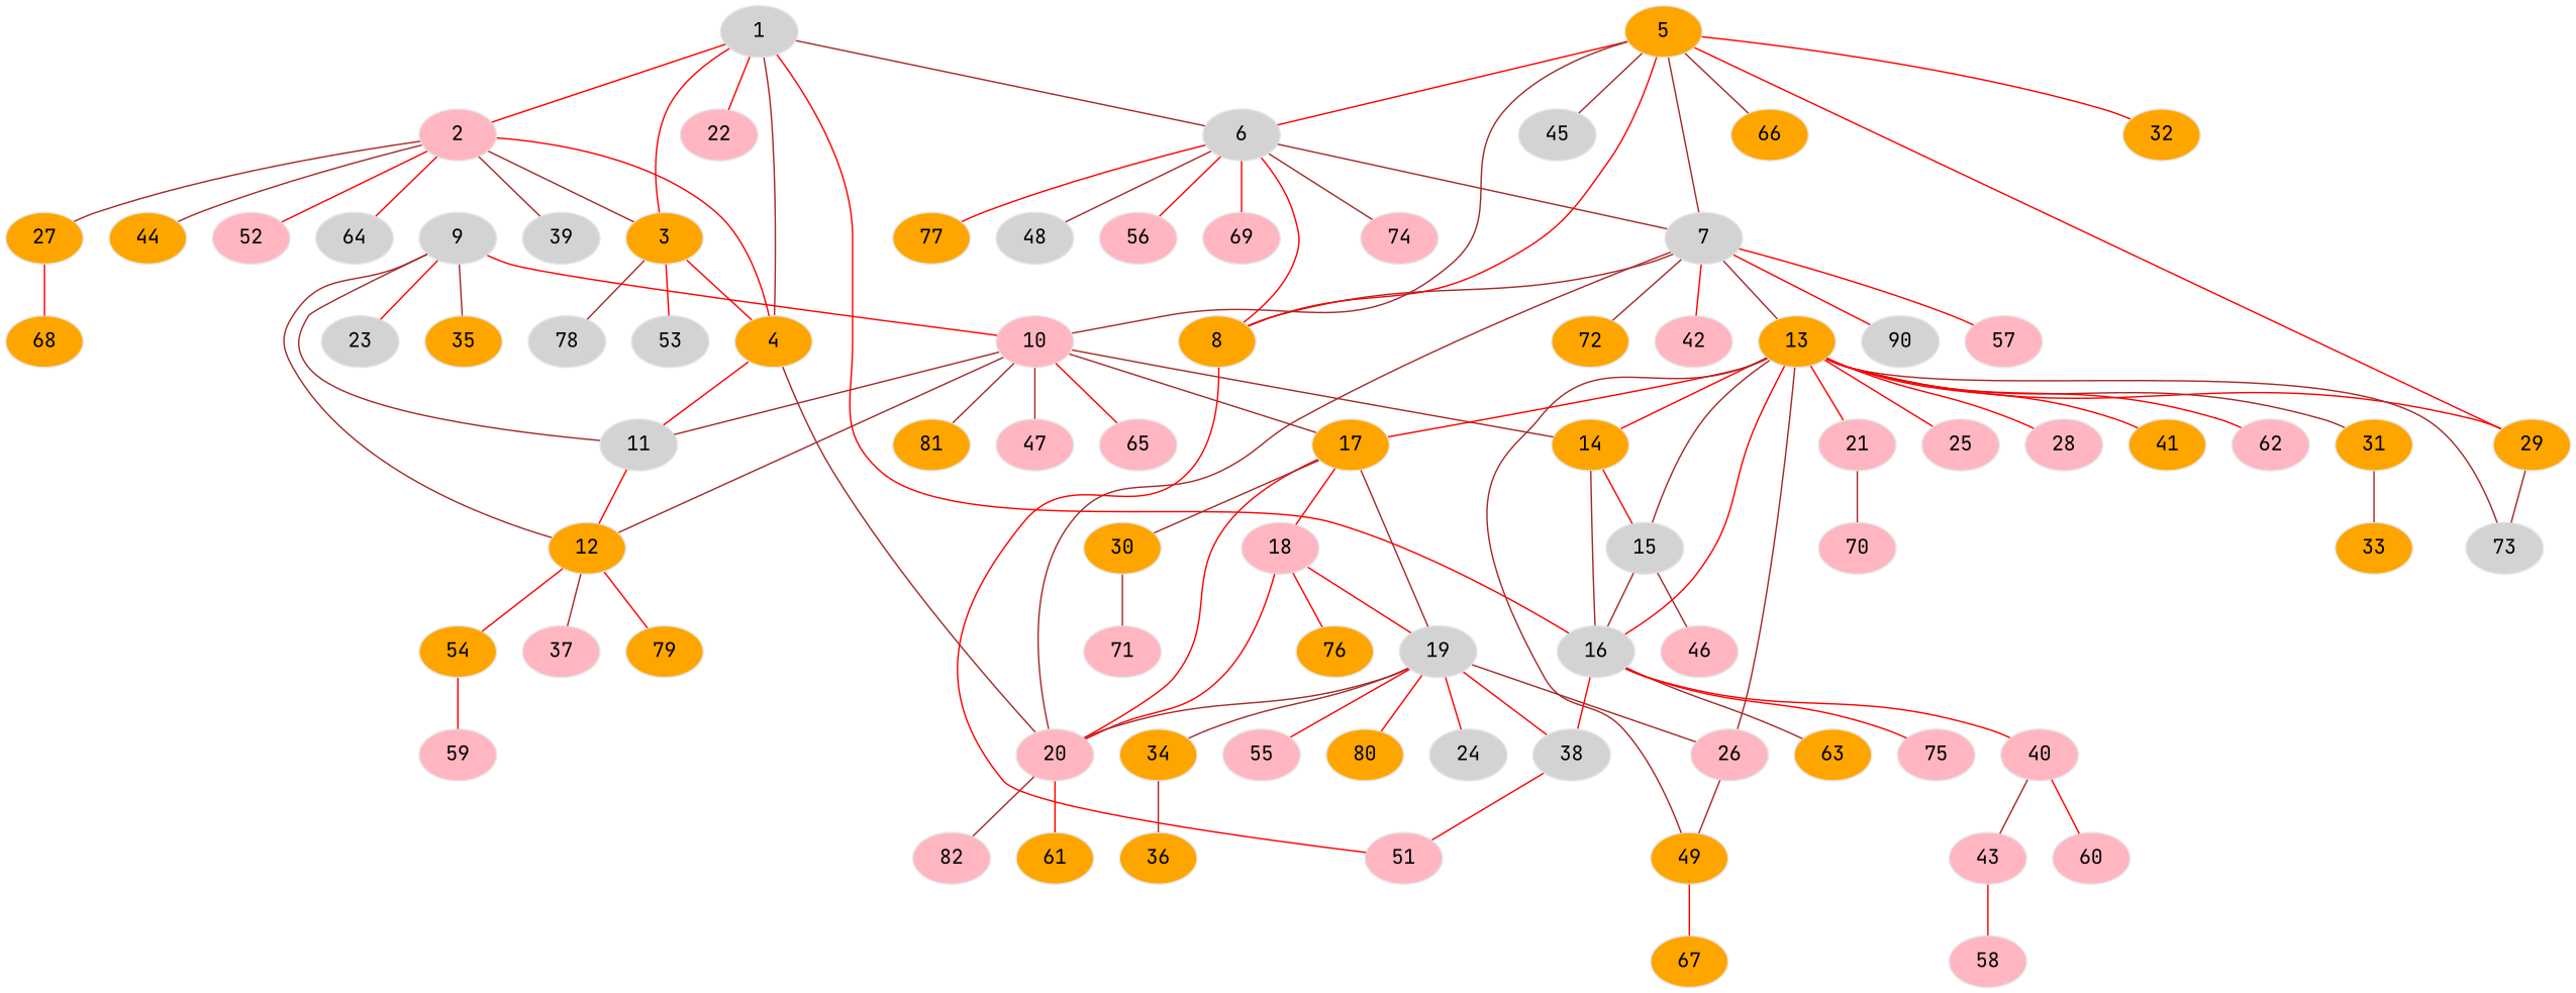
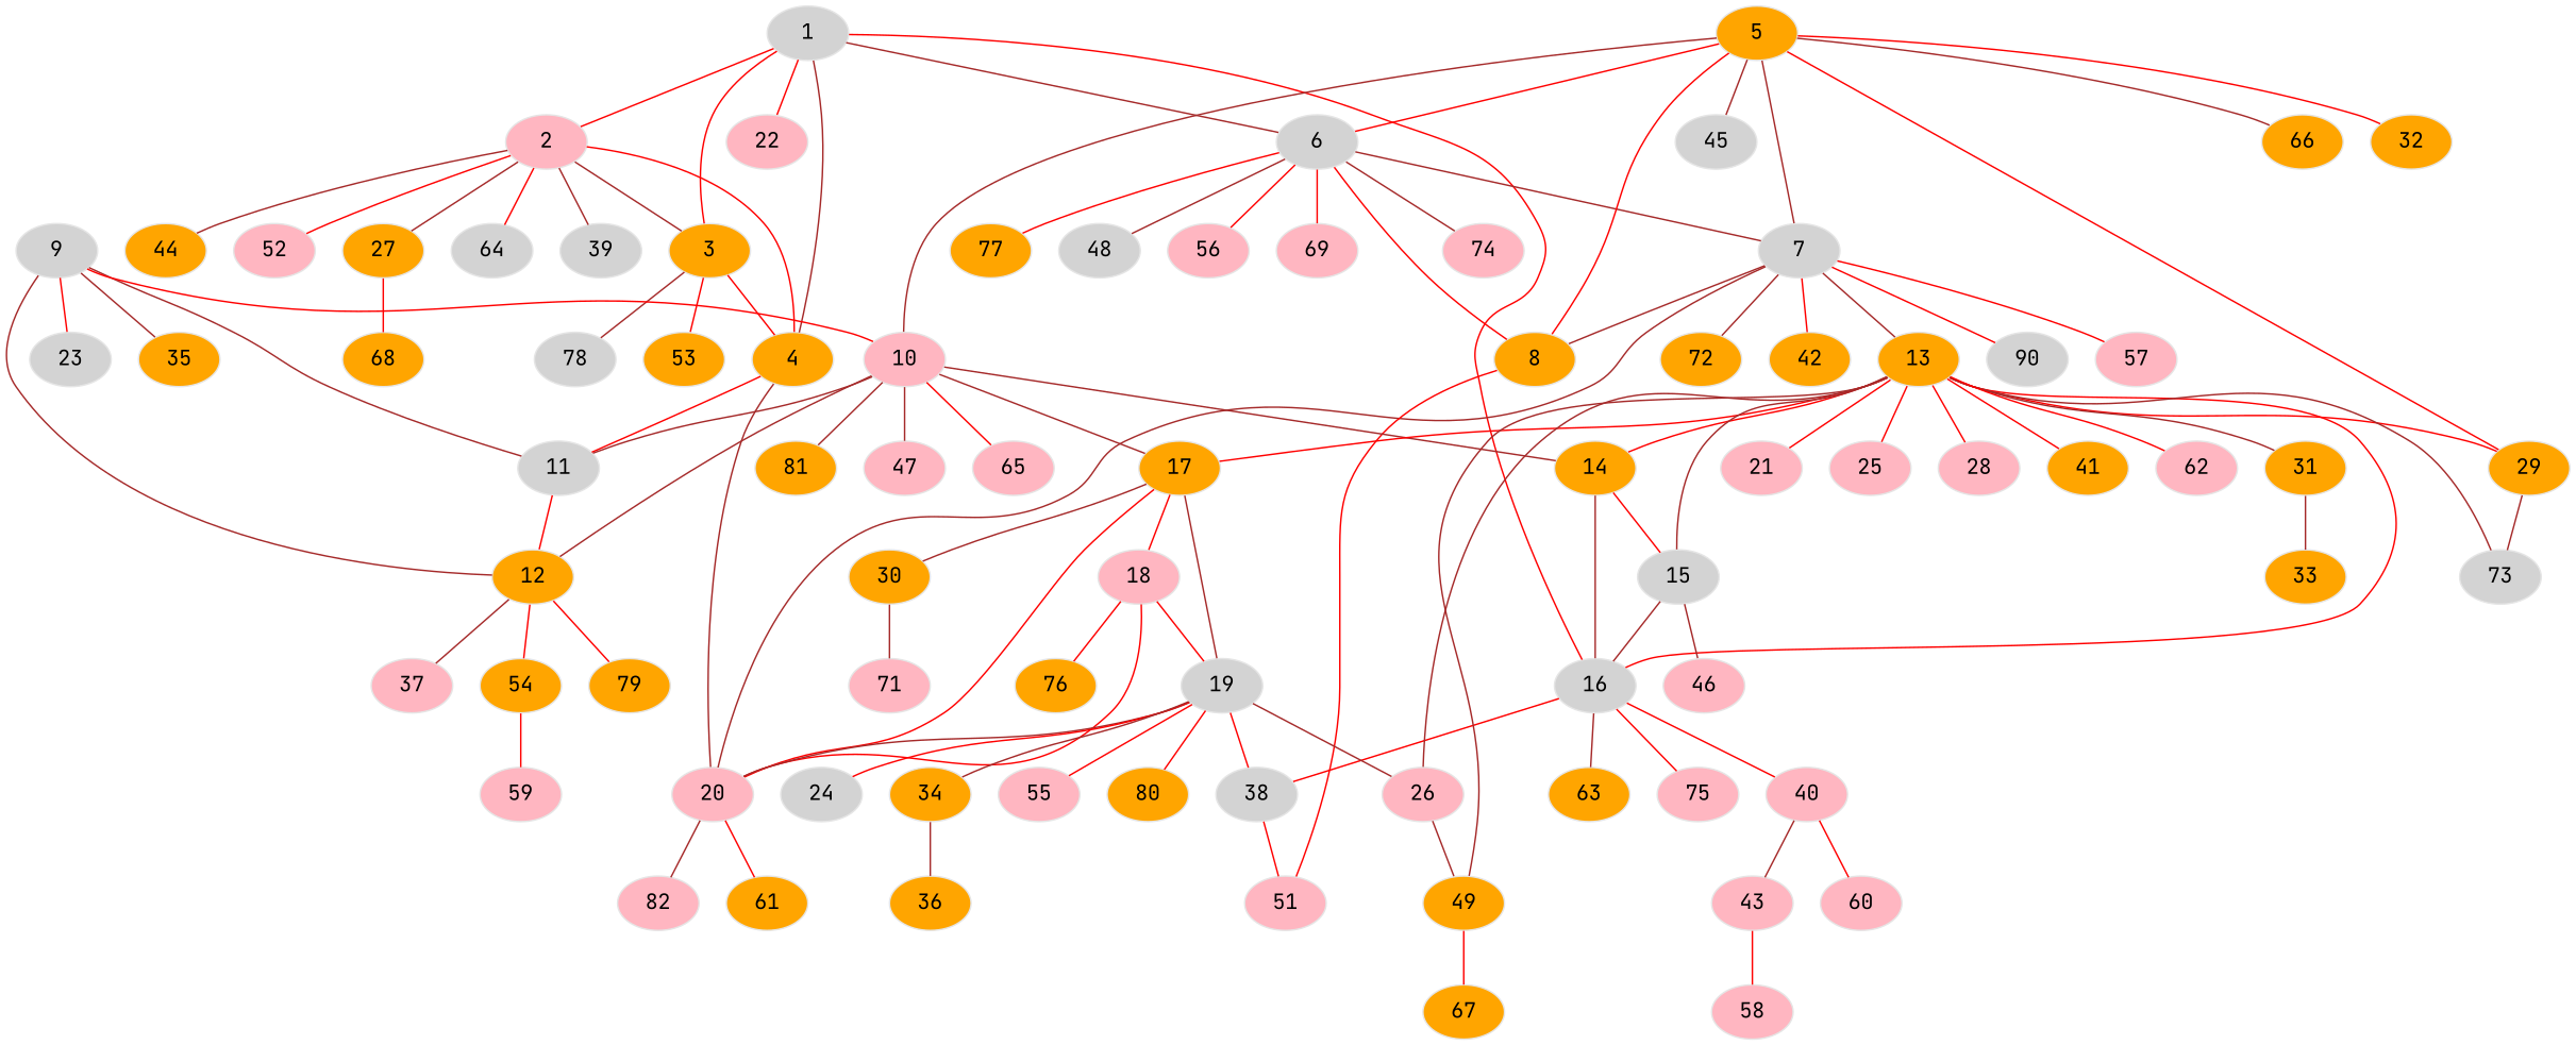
  graph {
    fontname="JetBrains Mono"
    node [color=gray90 fillcolor=orange fontname="JetBrains Mono" style=filled]
    edge [color=red fontname="JetBrains Mono"]
    1 [fillcolor=lightgrey]
    2 [fillcolor=lightpink]
    3
    4
    6 [fillcolor=lightgrey]
    16 [fillcolor=lightgrey]
    22 [fillcolor=lightpink]
    27
    39 [fillcolor=lightgrey]
    44
    52 [fillcolor=lightpink]
    64 [fillcolor=lightgrey]
-   53 [fillcolor=lightgrey]
+   53
    78 [fillcolor=lightgrey]
    11 [fillcolor=lightgrey]
    20 [fillcolor=lightpink]
    7 [fillcolor=lightgrey]
    8
    48 [fillcolor=lightgrey]
    56 [fillcolor=lightpink]
    69 [fillcolor=lightpink]
    74 [fillcolor=lightpink]
    77
    38 [fillcolor=lightgrey]
    40 [fillcolor=lightpink]
    63
    75 [fillcolor=lightpink]
    68
    12
    61
    82 [fillcolor=lightpink]
    5
    10 [fillcolor=lightpink]
    29
    32
    45 [fillcolor=lightgrey]
    66
    13
-   42 [fillcolor=lightpink]
+   42
    n40 [fillcolor=lightgrey label=90]
    57 [fillcolor=lightpink]
    72
    51 [fillcolor=lightpink]
    14
    17
    47 [fillcolor=lightpink]
    65 [fillcolor=lightpink]
    81
    73 [fillcolor=lightgrey]
    15 [fillcolor=lightgrey]
    21 [fillcolor=lightpink]
    25 [fillcolor=lightpink]
    26 [fillcolor=lightpink]
    28 [fillcolor=lightpink]
    31
    41
    49
    62 [fillcolor=lightpink]
    9 [fillcolor=lightgrey]
    23 [fillcolor=lightgrey]
    35
    37 [fillcolor=lightpink]
    54
    79
    18 [fillcolor=lightpink]
    19 [fillcolor=lightgrey]
    30
    59 [fillcolor=lightpink]
    46 [fillcolor=lightpink]
-   70 [fillcolor=lightpink]
    33
    67
    43 [fillcolor=lightpink]
    60 [fillcolor=lightpink]
    76
    24 [fillcolor=lightgrey]
    34
    55 [fillcolor=lightpink]
    80
    71 [fillcolor=lightpink]
    36
    58 [fillcolor=lightpink]
    1 -- 2
    1 -- 3
    1 -- 4 [color=brown]
    1 -- 6 [color=brown]
    1 -- 16
    1 -- 22
    2 -- 3 [color=brown]
    2 -- 4
    2 -- 27 [color=brown]
    2 -- 39 [color=brown]
    2 -- 44 [color=brown]
    2 -- 52
    2 -- 64
    3 -- 4
    3 -- 53
    3 -- 78 [color=brown]
    4 -- 11
    4 -- 20 [color=brown]
    6 -- 7 [color=brown]
    6 -- 8
    6 -- 48 [color=brown]
    6 -- 56
    6 -- 69
    6 -- 74 [color=brown]
    6 -- 77
    16 -- 38
    16 -- 40
    16 -- 63 [color=brown]
    16 -- 75
    27 -- 68
    11 -- 12
    20 -- 61
    20 -- 82 [color=brown]
    7 -- 20 [color=brown]
    7 -- 8 [color=brown]
    7 -- 13 [color=brown]
    7 -- 42
    7 -- n40
    7 -- 57
    7 -- 72 [color=brown]
    8 -- 51
    38 -- 51
    40 -- 43 [color=brown]
    40 -- 60
    12 -- 37 [color=brown]
    12 -- 54
    12 -- 79
    5 -- 6
    5 -- 7 [color=brown]
    5 -- 8
    5 -- 10 [color=brown]
    5 -- 29
    5 -- 32
    5 -- 45 [color=brown]
    5 -- 66 [color=brown]
    10 -- 11 [color=brown]
    10 -- 12 [color=brown]
    10 -- 14 [color=brown]
    10 -- 17 [color=brown]
    10 -- 47 [color=brown]
    10 -- 65
    10 -- 81 [color=brown]
    29 -- 73 [color=brown]
    13 -- 16
    13 -- 29
    13 -- 14
    13 -- 17
    13 -- 73 [color=brown]
    13 -- 15 [color=brown]
    13 -- 21
    13 -- 25
    13 -- 26 [color=brown]
    13 -- 28
    13 -- 31 [color=brown]
    13 -- 41
    13 -- 49 [color=brown]
    13 -- 62
    14 -- 16 [color=brown]
    14 -- 15
    17 -- 20
    17 -- 18
    17 -- 19 [color=brown]
    17 -- 30 [color=brown]
    15 -- 16 [color=brown]
    15 -- 46 [color=brown]
-   21 -- 70 [color=brown]
    26 -- 49 [color=brown]
    31 -- 33 [color=brown]
    49 -- 67
    9 -- 11 [color=brown]
    9 -- 12 [color=brown]
    9 -- 10
    9 -- 23
    9 -- 35 [color=brown]
    54 -- 59
    18 -- 20
    18 -- 19
    18 -- 76
    19 -- 20 [color=brown]
    19 -- 38
    19 -- 26 [color=brown]
    19 -- 24
    19 -- 34 [color=brown]
    19 -- 55
    19 -- 80
    30 -- 71 [color=brown]
    43 -- 58
    34 -- 36 [color=brown]
  }
